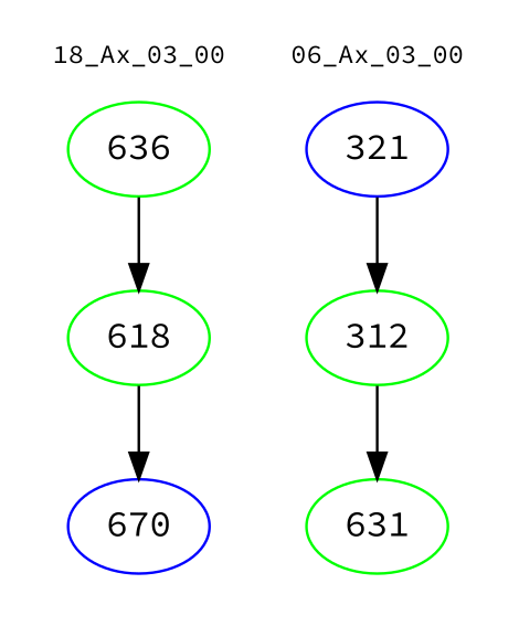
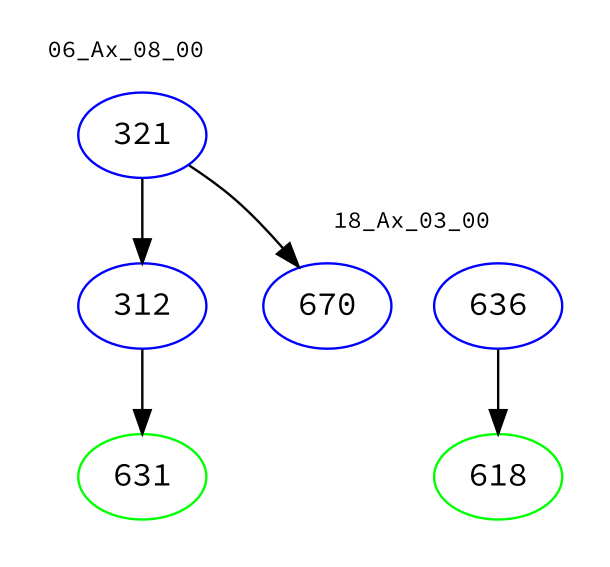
  digraph {
    fontname="Source Code Pro"
    node [color=blue fontname="Source Code Pro"]
    edge [color=black fontname="Source Code Pro"]
-   n1 [color=green label=636]
+   n1 [label=636]
    n2 [color=green label=618]
    n3 [label=670]
    n4 [label=321]
-   n5 [color=green label=312]
+   n5 [label=312]
    n6 [color=green label=631]
    subgraph cluster_1 {
      color=white
      fontsize=10
      label="18_Ax_03_00"
      n1
      n2
      n3
    }
    subgraph cluster_2 {
      color=white
      fontsize=10
-     label="06_Ax_03_00"
+     label="06_Ax_08_00"
      n4
      n5
      n6
    }
    n1 -> n2
-   n2 -> n3
+   n4 -> n3
    n4 -> n5
    n5 -> n6
  }
